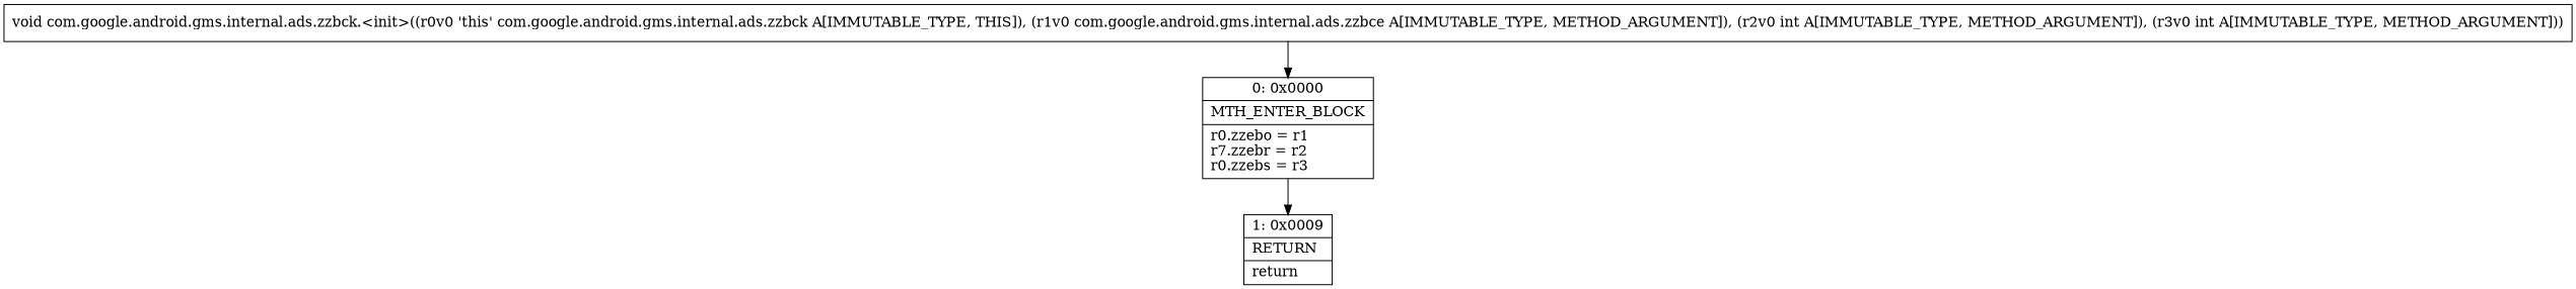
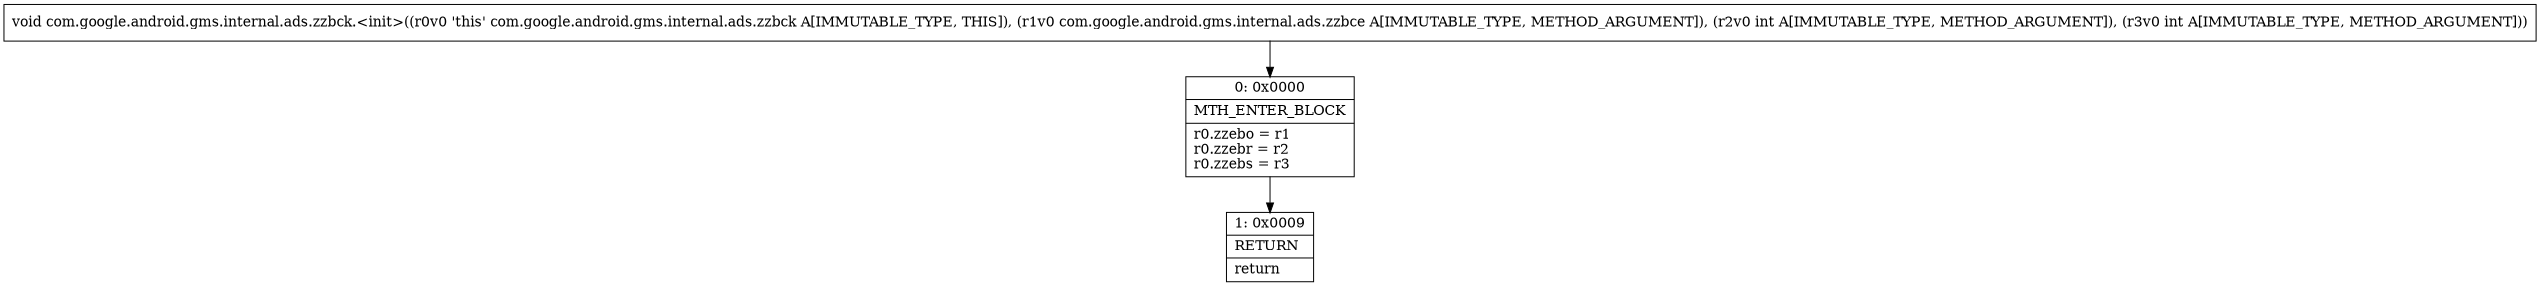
  digraph {
    node [shape=record]
-   n1 [label="{0\:\ 0x0000|MTH_ENTER_BLOCK\l|r0.zzebo = r1\lr7.zzebr = r2\lr0.zzebs = r3\l}"]
+   n1 [label="{0\:\ 0x0000|MTH_ENTER_BLOCK\l|r0.zzebo = r1\lr0.zzebr = r2\lr0.zzebs = r3\l}"]
    n2 [label="{1\:\ 0x0009|RETURN\l|return\l}"]
    n3 [label="{void com.google.android.gms.internal.ads.zzbck.\<init\>((r0v0 'this' com.google.android.gms.internal.ads.zzbck A[IMMUTABLE_TYPE, THIS]), (r1v0 com.google.android.gms.internal.ads.zzbce A[IMMUTABLE_TYPE, METHOD_ARGUMENT]), (r2v0 int A[IMMUTABLE_TYPE, METHOD_ARGUMENT]), (r3v0 int A[IMMUTABLE_TYPE, METHOD_ARGUMENT])) }"]
    n1 -> n2
    n3 -> n1
  }
